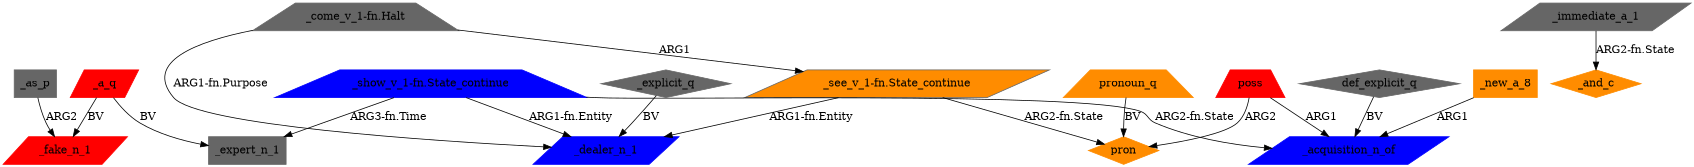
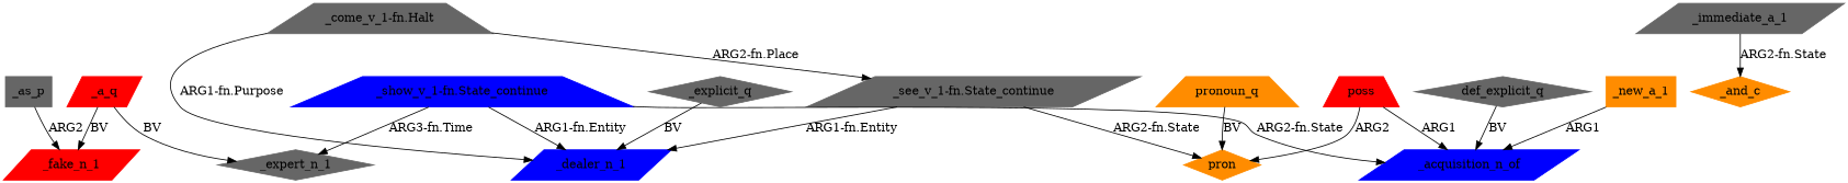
  digraph {
    node [color=gray40 shape=parallelogram style=filled]
    _as_p [shape=box]
    _fake_n_1 [color=red]
    _dealer_n_1 [color=blue]
-   "_see_v_1-fn.State_continue" [fillcolor=darkorange]
+   "_see_v_1-fn.State_continue"
    pron [color=darkorange shape=diamond]
    _a_q [color=red]
-   _expert_n_1 [shape=box]
+   _expert_n_1 [shape=diamond]
    _and_c [color=darkorange shape=diamond]
    _immediate_a_1
    "_show_v_1-fn.State_continue" [color=blue shape=trapezium]
    _acquisition_n_of [color=blue]
-   _new_a_1 [color=darkorange shape=box label=_new_a_8]
+   _new_a_1 [color=darkorange shape=box]
    def_explicit_q [shape=diamond]
    "_come_v_1-fn.Halt" [shape=trapezium]
    pronoun_q [color=darkorange shape=trapezium]
    n16 [label=_explicit_q shape=diamond]
    poss [color=red shape=trapezium]
    _as_p -> _fake_n_1 [label=ARG2]
    "_see_v_1-fn.State_continue" -> _dealer_n_1 [label="ARG1-fn.Entity"]
    "_see_v_1-fn.State_continue" -> pron [label="ARG2-fn.State"]
    _a_q -> _fake_n_1 [label=BV]
    _a_q -> _expert_n_1 [label=BV]
    _immediate_a_1 -> _and_c [label="ARG2-fn.State"]
    "_show_v_1-fn.State_continue" -> _dealer_n_1 [label="ARG1-fn.Entity"]
    "_show_v_1-fn.State_continue" -> _expert_n_1 [label="ARG3-fn.Time"]
    "_show_v_1-fn.State_continue" -> _acquisition_n_of [label="ARG2-fn.State"]
    _new_a_1 -> _acquisition_n_of [label=ARG1]
    def_explicit_q -> _acquisition_n_of [label=BV]
    "_come_v_1-fn.Halt" -> _dealer_n_1 [label="ARG1-fn.Purpose"]
-   "_come_v_1-fn.Halt" -> "_see_v_1-fn.State_continue" [label=ARG1]
+   "_come_v_1-fn.Halt" -> "_see_v_1-fn.State_continue" [label="ARG2-fn.Place"]
    pronoun_q -> pron [label=BV]
    n16 -> _dealer_n_1 [label=BV]
    poss -> pron [label=ARG2]
    poss -> _acquisition_n_of [label=ARG1]
  }
